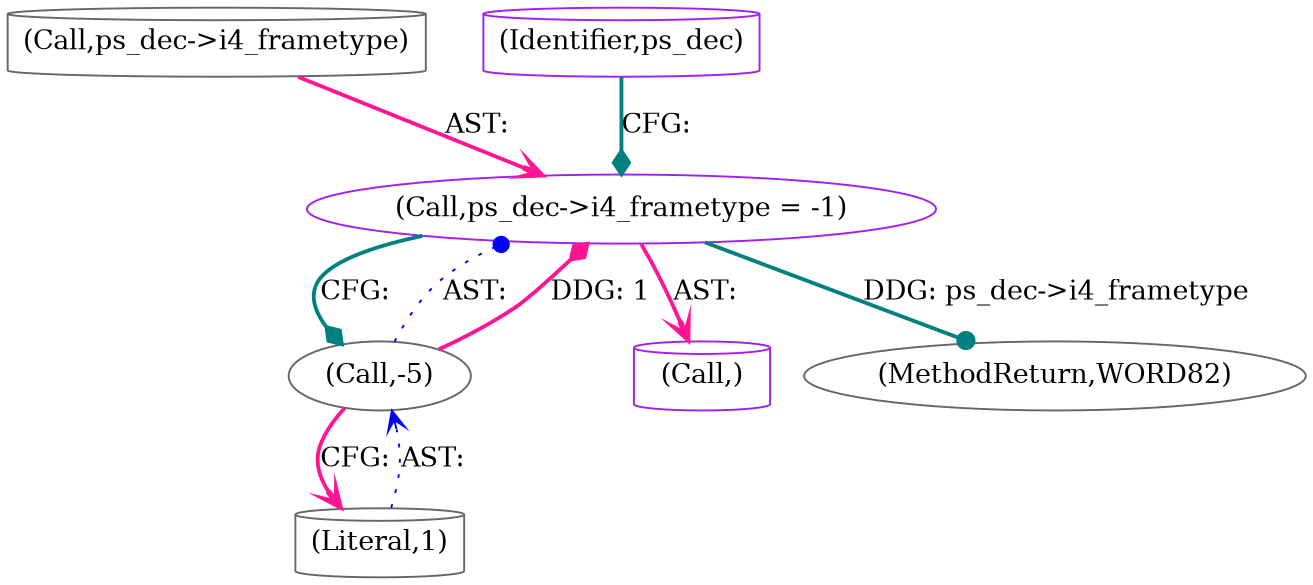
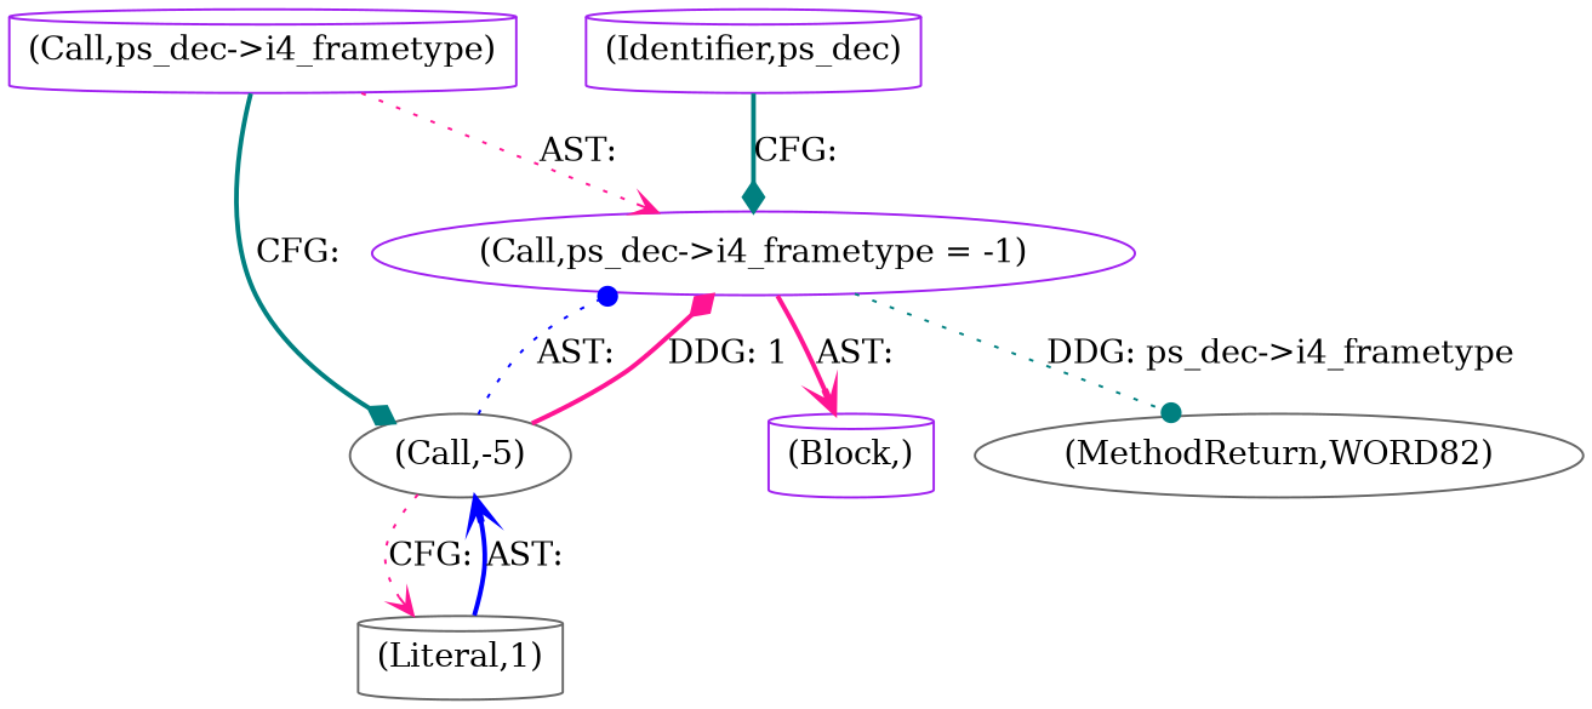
  digraph {
    node [color=gray40 shape=cylinder]
    edge [arrowhead=vee color=deeppink style=bold]
    n1 [color=purple label="(Call,ps_dec->i4_frametype = -1)" shape=ellipse]
    n2 [label="(Call,-5)" shape=ellipse]
    n3 [label="(MethodReturn,WORD82)" shape=ellipse]
-   n4 [color=purple label="(Call,)"]
+   n4 [color=purple label="(Block,)"]
    n5 [label="(Literal,1)"]
    n6 [color=purple label="(Identifier,ps_dec)"]
-   n7 [label="(Call,ps_dec->i4_frametype)"]
-   n1 -> n2 [arrowhead=diamond color=teal label="CFG: "]
-   n1 -> n3 [arrowhead=dot color=teal label="DDG: ps_dec->i4_frametype"]
+   n7 [color=purple label="(Call,ps_dec->i4_frametype)"]
+   n7 -> n2 [arrowhead=diamond color=teal label="CFG: "]
+   n1 -> n3 [arrowhead=dot color=teal label="DDG: ps_dec->i4_frametype" style=dotted]
    n1 -> n4 [label="AST: "]
    n2 -> n1 [arrowhead=dot color=blue label="AST: " style=dotted]
    n2 -> n1 [arrowhead=diamond label="DDG: 1"]
-   n2 -> n5 [label="CFG: "]
-   n5 -> n2 [color=blue label="AST: " style=dotted]
+   n2 -> n5 [label="CFG: " style=dotted]
+   n5 -> n2 [color=blue label="AST: "]
    n6 -> n1 [arrowhead=diamond color=teal label="CFG: "]
-   n7 -> n1 [label="AST: "]
+   n7 -> n1 [label="AST: " style=dotted]
  }
